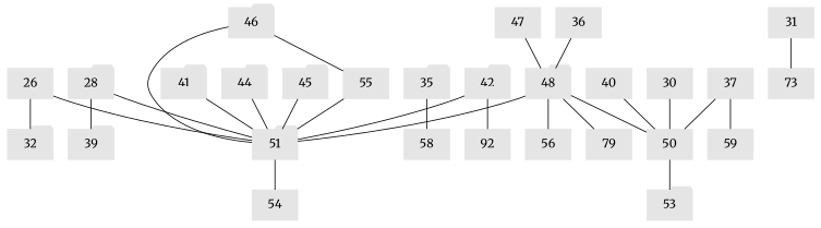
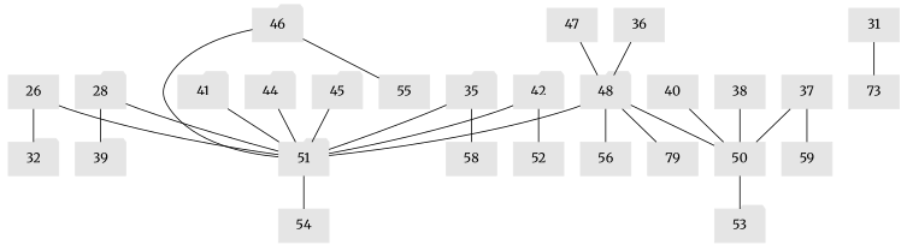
  graph {
    fontname=Merriweather
    node [color=gray90 fontname=Merriweather shape=box style=filled]
    edge [fontname=Merriweather]
    32 [shape=folder]
    26
    51 [shape=folder super="+38+33+34"]
    54
    28 [shape=folder]
    39 [shape=folder]
    50 [super="+9+17+29"]
    53 [shape=folder]
-   30
+   30 [label=38]
    n10 [label=73]
    31
    48 [shape=folder super="+1+2+24+15+22"]
    n13 [label=79]
    56
    35 [shape=folder]
    58
    36
    37
    59
    40 [super="+20+23"]
    41 [shape=folder]
    42 [shape=folder]
-   52 [label=92]
+   52
    44 [shape=folder]
    45 [shape=folder]
    46 [shape=folder]
    55
    47
    26 -- 32
    26 -- 51
    51 -- 54
    28 -- 51
    28 -- 39
    50 -- 53
    30 -- 50
    31 -- n10
    48 -- 51
    48 -- 50
    48 -- n13
    48 -- 56
-   55 -- 51
+   35 -- 51
    35 -- 58
    36 -- 48
    37 -- 50
    37 -- 59
    40 -- 50
    41 -- 51
    42 -- 51
    42 -- 52
    44 -- 51
    45 -- 51
    46 -- 51
    46 -- 55
    47 -- 48
  }
